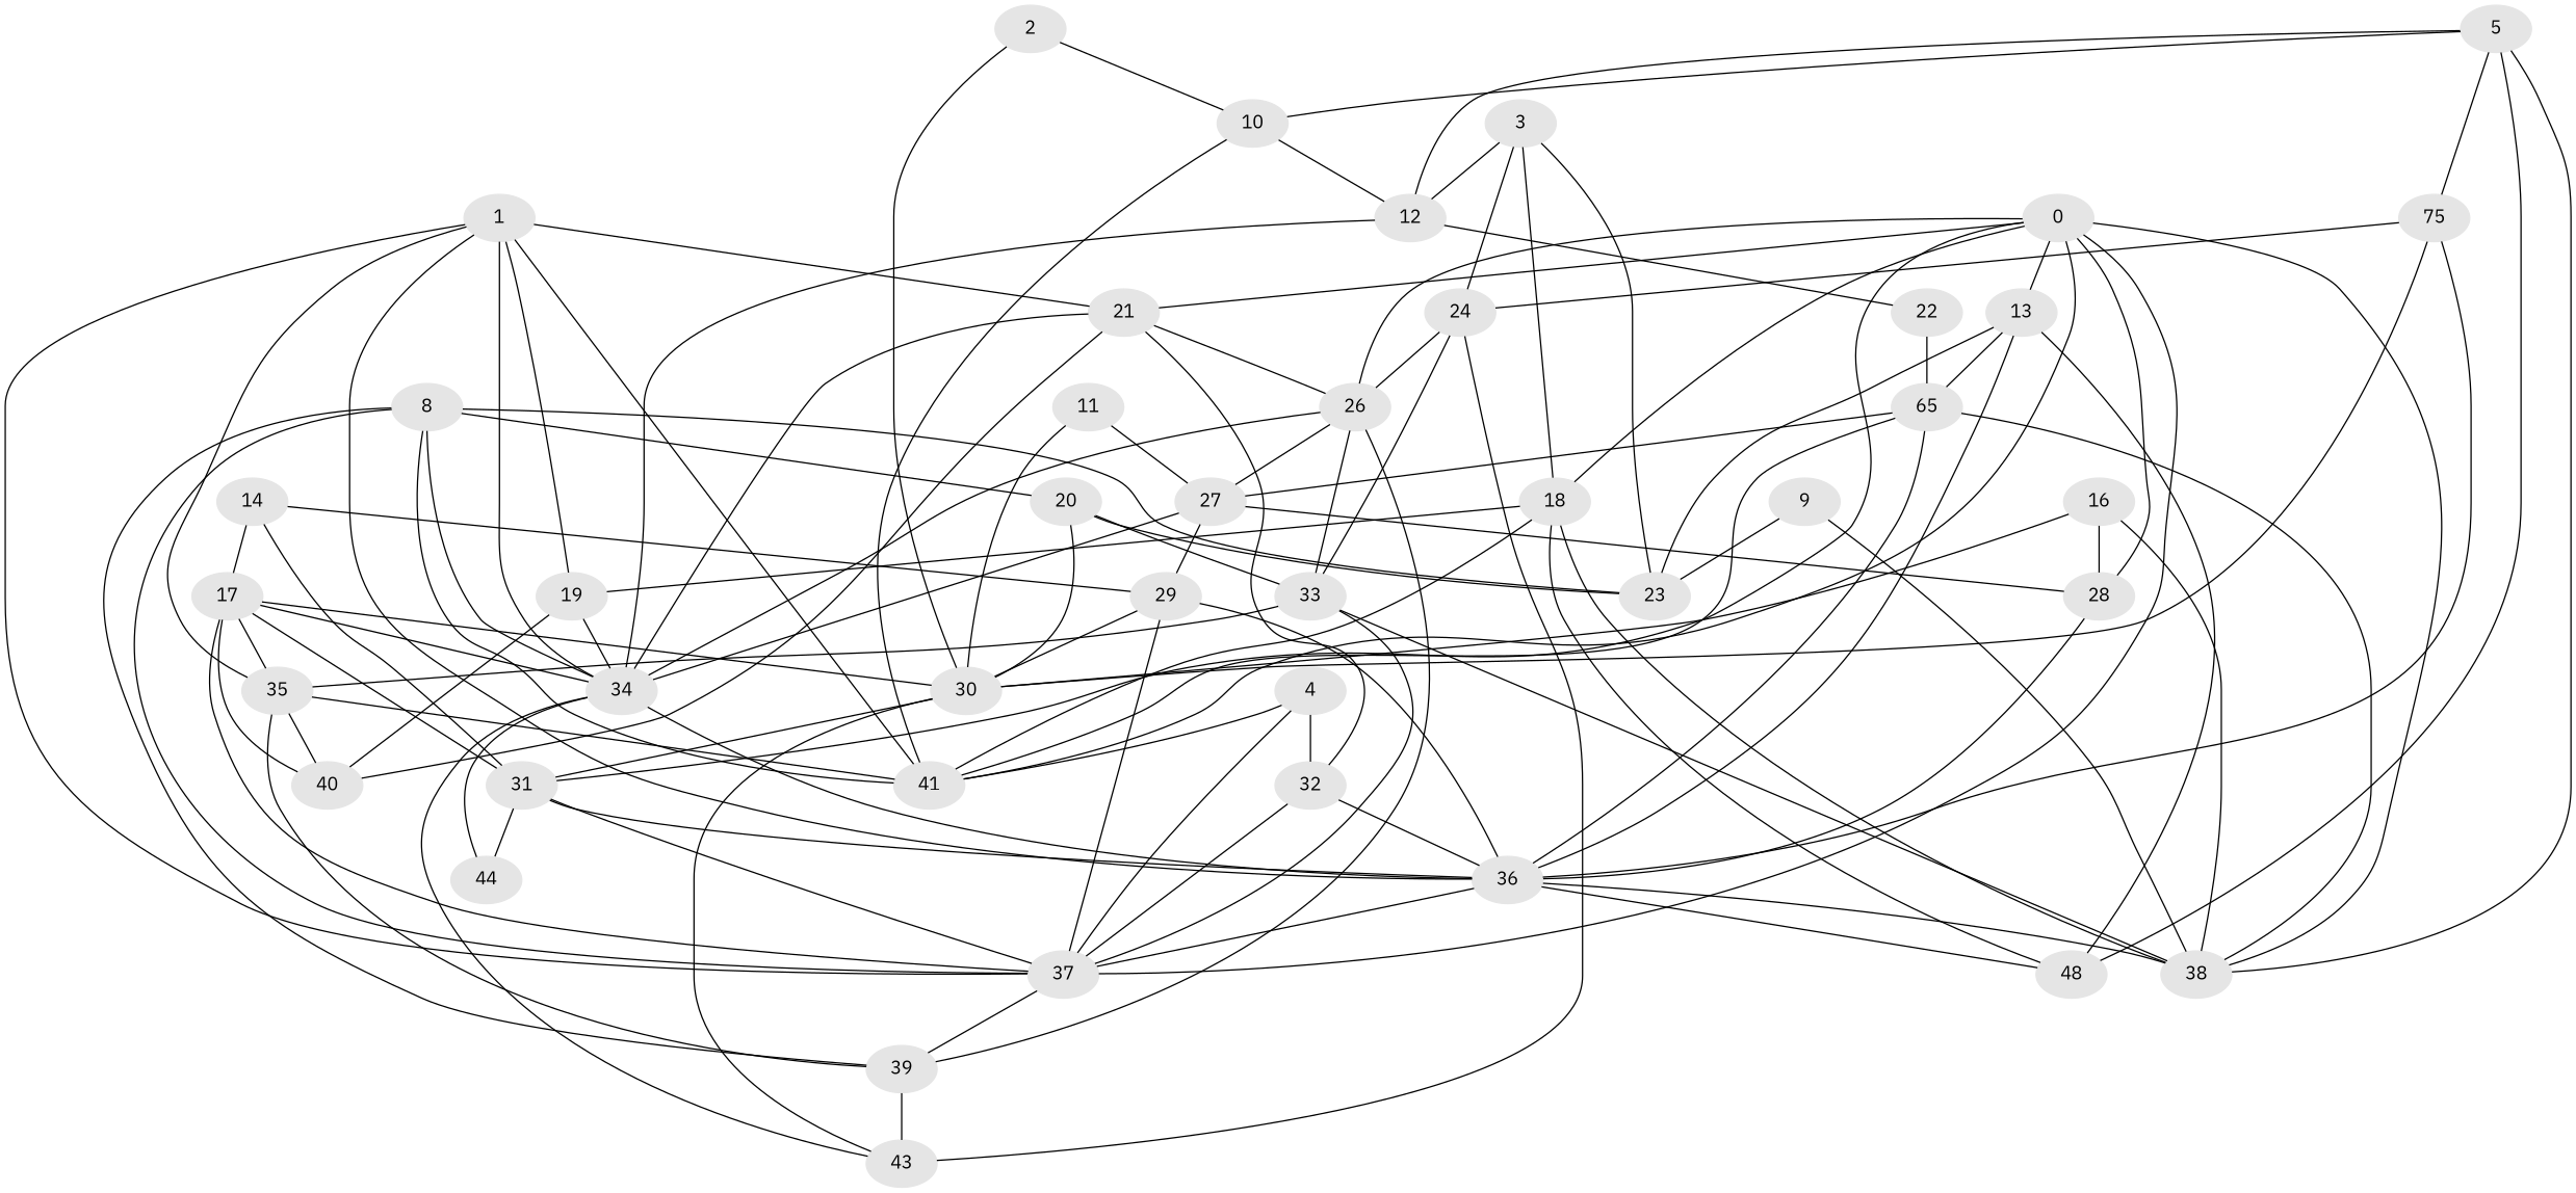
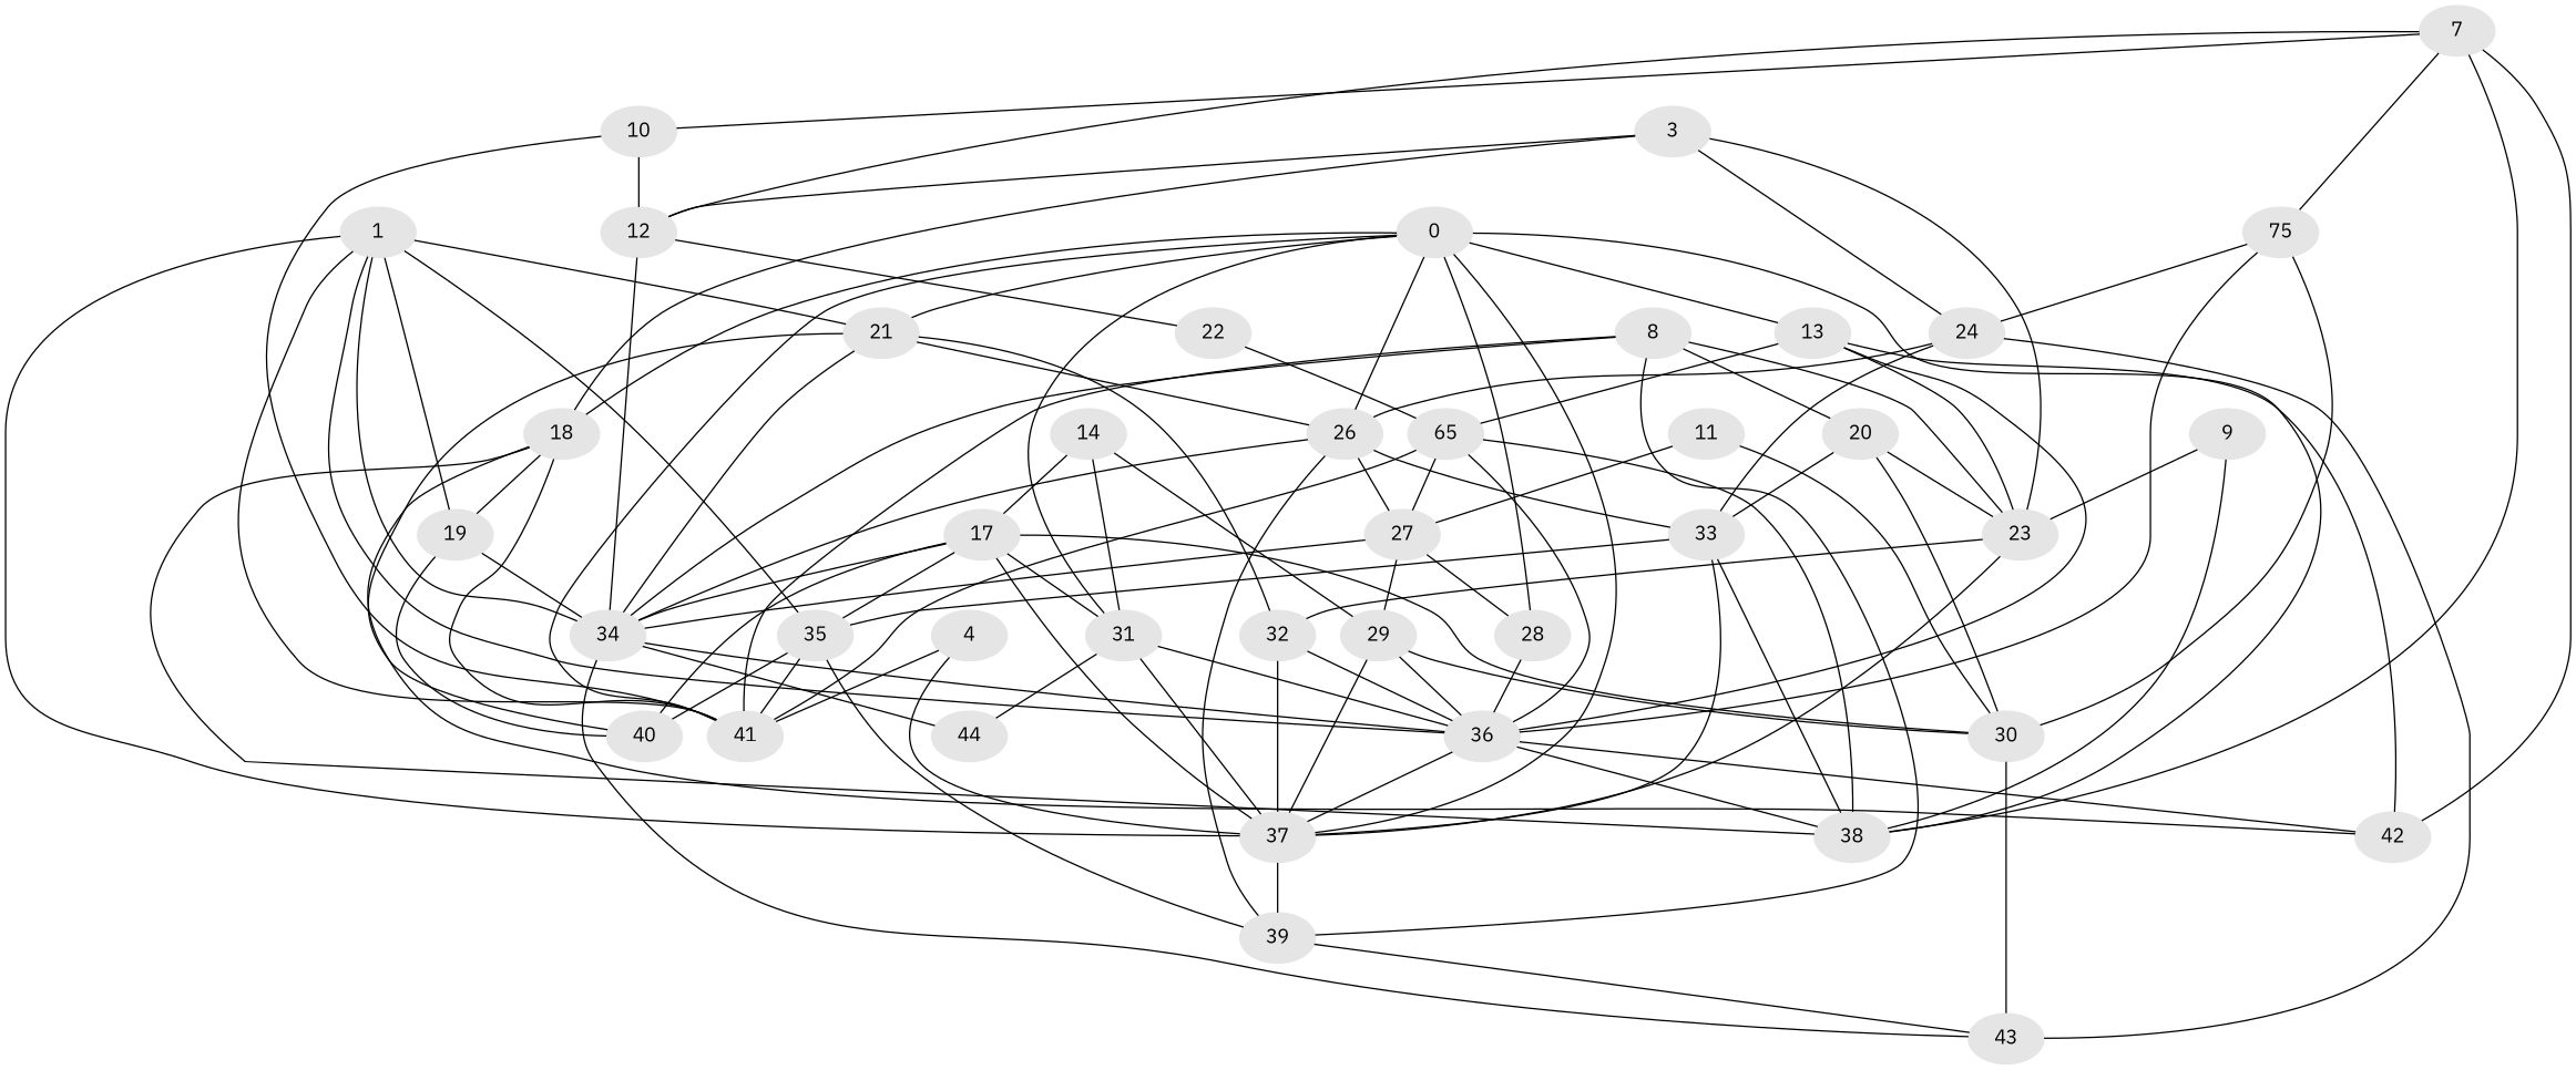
  graph {
    fontname="IBM Plex Sans"
    node [color=gray90 fontname="IBM Plex Sans" style=filled]
    edge [fontname="IBM Plex Sans" weight=1.0]
    1
    19
    21
    34
    35
    36
    37
    41
    40
    26
    32
    43
    44
    39
    38
-   42 [label=48]
-   2
+   42
    10
    30
    12
    31
    3
    18
    24
    23
    22
    33
    4
-   5
+   5 [label=7]
    n30 [label=75]
    n31 [label=0]
    13
    28
    n34 [label=65]
    27
    8
    20
    9
    11
    29
    14
    17
-   16
    1 -- 19
    1 -- 21
    1 -- 34
    1 -- 35
    1 -- 36
    1 -- 37
    1 -- 41
    19 -- 34 [weight=2.0]
    19 -- 40
    21 -- 34
    21 -- 40
    21 -- 26
    21 -- 32
    34 -- 36
    34 -- 43
    34 -- 44
    35 -- 41
    35 -- 40
    35 -- 39
    36 -- 37
    36 -- 38
    36 -- 42
    37 -- 39
    26 -- 34
    26 -- 39
    26 -- 33
    26 -- 27
    32 -- 36
    32 -- 37 [weight=2.0]
    39 -- 43
-   2 -- 10
-   2 -- 30
    10 -- 41
    10 -- 12
    30 -- 43
-   30 -- 31
    12 -- 34
    12 -- 22
    31 -- 36
    31 -- 37
    31 -- 44
    3 -- 12
    3 -- 18
    3 -- 24
    3 -- 23
    18 -- 19
    18 -- 41
    18 -- 38
    18 -- 42
    24 -- 26
    24 -- 43 [weight=2.0]
    24 -- 33
-   4 -- 32
+   23 -- 32
    22 -- n34
    33 -- 35
    33 -- 37
    33 -- 38
    4 -- 37
    4 -- 41
    5 -- 38
    5 -- 42 [weight=2.0]
    5 -- 10
    5 -- 12
    5 -- n30
    n30 -- 36
    n30 -- 30
    n30 -- 24
    n31 -- 21
    n31 -- 37
    n31 -- 41
    n31 -- 26
    n31 -- 38
    n31 -- 31
    n31 -- 18
    n31 -- 13
    n31 -- 28 [weight=2.0]
    13 -- 36
    13 -- 42
    13 -- 23
    13 -- n34
    28 -- 36
    n34 -- 36
    n34 -- 41
    n34 -- 38
    n34 -- 27
    27 -- 34
    27 -- 28 [weight=2.0]
    27 -- 29
    8 -- 34 [weight=2.0]
-   8 -- 37
+   23 -- 37
    8 -- 41
    8 -- 39
    8 -- 23
    8 -- 20
    20 -- 30
    20 -- 23
    20 -- 33
    9 -- 38
    9 -- 23
    11 -- 30
    11 -- 27
    29 -- 36
    29 -- 37
    29 -- 30
    14 -- 31
    14 -- 29
    14 -- 17 [weight=2.0]
    17 -- 34
    17 -- 35
    17 -- 37
    17 -- 40
    17 -- 30
    17 -- 31
-   16 -- 38
-   16 -- 30
-   16 -- 28
  }
